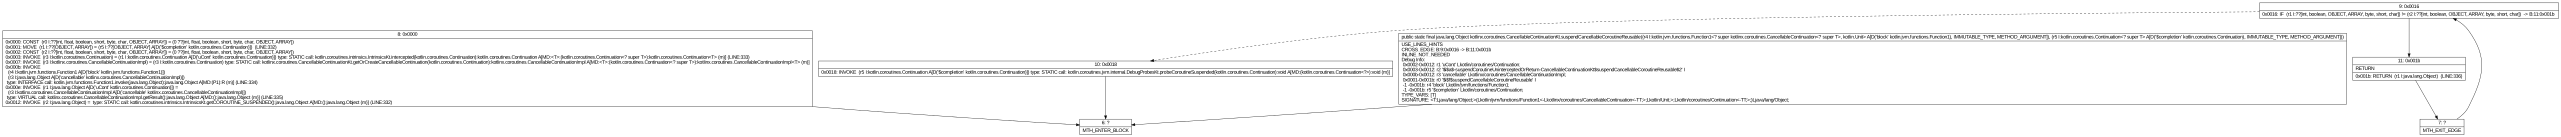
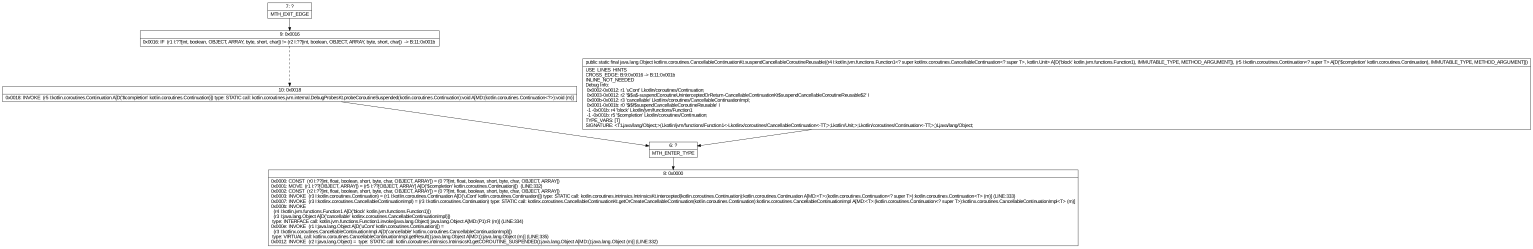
  digraph {
    fontname="Liberation Sans"
    node [fontname="Liberation Sans" shape=record]
    edge [fontname="Liberation Sans"]
-   n1 [label="{6\:\ ?|MTH_ENTER_BLOCK\l}"]
+   n1 [label="{6\:\ ?|MTH_ENTER_TYPE\l}"]
    n2 [label="{8\:\ 0x0000|0x0000: CONST  (r0 I:??[int, float, boolean, short, byte, char, OBJECT, ARRAY]) = (0 ??[int, float, boolean, short, byte, char, OBJECT, ARRAY]) \l0x0001: MOVE  (r1 I:??[OBJECT, ARRAY]) = (r5 I:??[OBJECT, ARRAY] A[D('$completion' kotlin.coroutines.Continuation)])  (LINE:332)\l0x0002: CONST  (r2 I:??[int, float, boolean, short, byte, char, OBJECT, ARRAY]) = (0 ??[int, float, boolean, short, byte, char, OBJECT, ARRAY]) \l0x0003: INVOKE  (r3 I:kotlin.coroutines.Continuation) = (r1 I:kotlin.coroutines.Continuation A[D('uCont' kotlin.coroutines.Continuation)]) type: STATIC call: kotlin.coroutines.intrinsics.IntrinsicsKt.intercepted(kotlin.coroutines.Continuation):kotlin.coroutines.Continuation A[MD:\<T\>:(kotlin.coroutines.Continuation\<? super T\>):kotlin.coroutines.Continuation\<T\> (m)] (LINE:333)\l0x0007: INVOKE  (r3 I:kotlinx.coroutines.CancellableContinuationImpl) = (r3 I:kotlin.coroutines.Continuation) type: STATIC call: kotlinx.coroutines.CancellableContinuationKt.getOrCreateCancellableContinuation(kotlin.coroutines.Continuation):kotlinx.coroutines.CancellableContinuationImpl A[MD:\<T\>:(kotlin.coroutines.Continuation\<? super T\>):kotlinx.coroutines.CancellableContinuationImpl\<T\> (m)]\l0x000b: INVOKE  \l  (r4 I:kotlin.jvm.functions.Function1 A[D('block' kotlin.jvm.functions.Function1)])\l  (r3 I:java.lang.Object A[D('cancellable' kotlinx.coroutines.CancellableContinuationImpl)])\l type: INTERFACE call: kotlin.jvm.functions.Function1.invoke(java.lang.Object):java.lang.Object A[MD:(P1):R (m)] (LINE:334)\l0x000e: INVOKE  (r1 I:java.lang.Object A[D('uCont' kotlin.coroutines.Continuation)]) = \l  (r3 I:kotlinx.coroutines.CancellableContinuationImpl A[D('cancellable' kotlinx.coroutines.CancellableContinuationImpl)])\l type: VIRTUAL call: kotlinx.coroutines.CancellableContinuationImpl.getResult():java.lang.Object A[MD:():java.lang.Object (m)] (LINE:335)\l0x0012: INVOKE  (r2 I:java.lang.Object) =  type: STATIC call: kotlin.coroutines.intrinsics.IntrinsicsKt.getCOROUTINE_SUSPENDED():java.lang.Object A[MD:():java.lang.Object (m)] (LINE:332)\l}"]
    n3 [label="{9\:\ 0x0016|0x0016: IF  (r1 I:??[int, boolean, OBJECT, ARRAY, byte, short, char]) != (r2 I:??[int, boolean, OBJECT, ARRAY, byte, short, char])  \-\> B:11:0x001b \l}"]
    n4 [label="{10\:\ 0x0018|0x0018: INVOKE  (r5 I:kotlin.coroutines.Continuation A[D('$completion' kotlin.coroutines.Continuation)]) type: STATIC call: kotlin.coroutines.jvm.internal.DebugProbesKt.probeCoroutineSuspended(kotlin.coroutines.Continuation):void A[MD:(kotlin.coroutines.Continuation\<?\>):void (m)]\l}"]
-   n5 [label="{11\:\ 0x001b|RETURN\l|0x001b: RETURN  (r1 I:java.lang.Object)  (LINE:336)\l}"]
    n6 [label="{7\:\ ?|MTH_EXIT_EDGE\l}"]
    n7 [label="{public static final java.lang.Object kotlinx.coroutines.CancellableContinuationKt.suspendCancellableCoroutineReusable((r4 I:kotlin.jvm.functions.Function1\<? super kotlinx.coroutines.CancellableContinuation\<? super T\>, kotlin.Unit\> A[D('block' kotlin.jvm.functions.Function1), IMMUTABLE_TYPE, METHOD_ARGUMENT]), (r5 I:kotlin.coroutines.Continuation\<? super T\> A[D('$completion' kotlin.coroutines.Continuation), IMMUTABLE_TYPE, METHOD_ARGUMENT]))  | USE_LINES_HINTS\lCROSS_EDGE: B:9:0x0016 \-\> B:11:0x001b\lINLINE_NOT_NEEDED\lDebug Info:\l  0x0002\-0x0012: r1 'uCont' Lkotlin\/coroutines\/Continuation;\l  0x0003\-0x0012: r2 '$i$a$\-suspendCoroutineUninterceptedOrReturn\-CancellableContinuationKt$suspendCancellableCoroutineReusable$2' I\l  0x000b\-0x0012: r3 'cancellable' Lkotlinx\/coroutines\/CancellableContinuationImpl;\l  0x0001\-0x001b: r0 '$i$f$suspendCancellableCoroutineReusable' I\l  \-1 \-0x001b: r4 'block' Lkotlin\/jvm\/functions\/Function1;\l  \-1 \-0x001b: r5 '$completion' Lkotlin\/coroutines\/Continuation;\lTYPE_VARS: [T]\lSIGNATURE: \<T:Ljava\/lang\/Object;\>(Lkotlin\/jvm\/functions\/Function1\<\-Lkotlinx\/coroutines\/CancellableContinuation\<\-TT;\>;Lkotlin\/Unit;\>;Lkotlin\/coroutines\/Continuation\<\-TT;\>;)Ljava\/lang\/Object;\l}"]
-   n2 -> n1
+   n1 -> n2
    n3 -> n4 [style=dashed]
-   n3 -> n5
    n4 -> n1
-   n5 -> n6
    n6 -> n3
    n7 -> n1
  }
